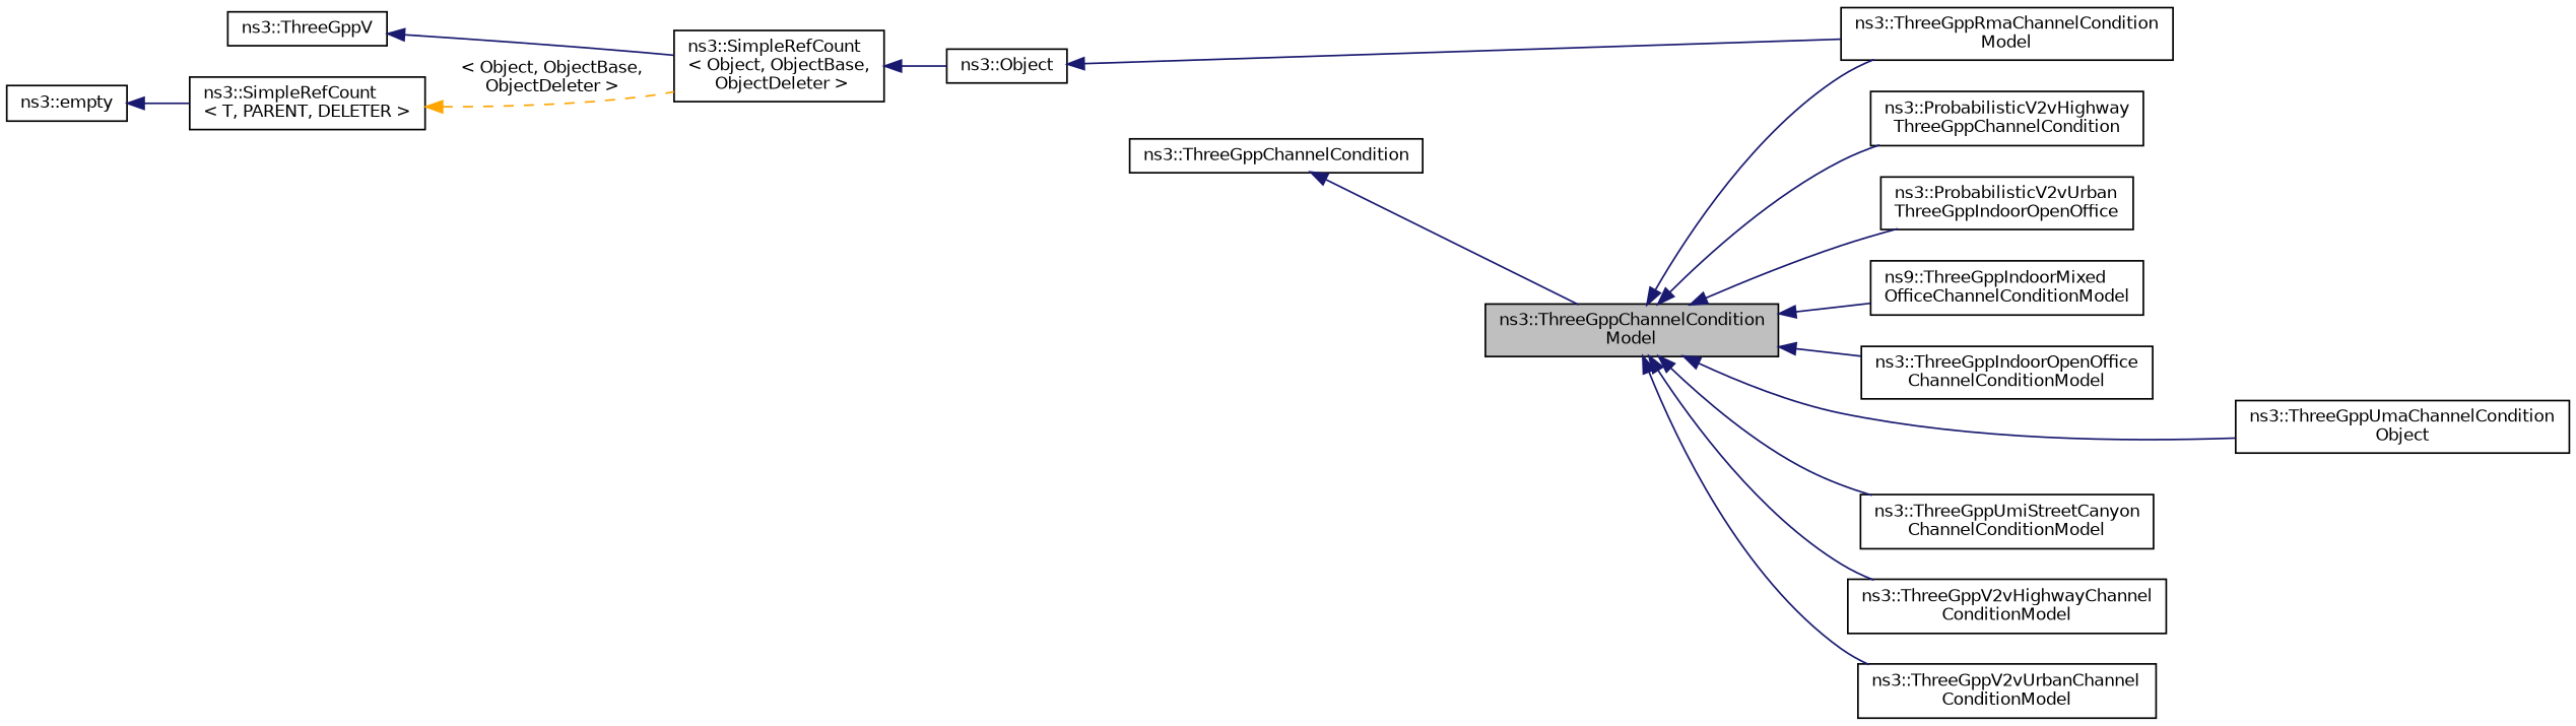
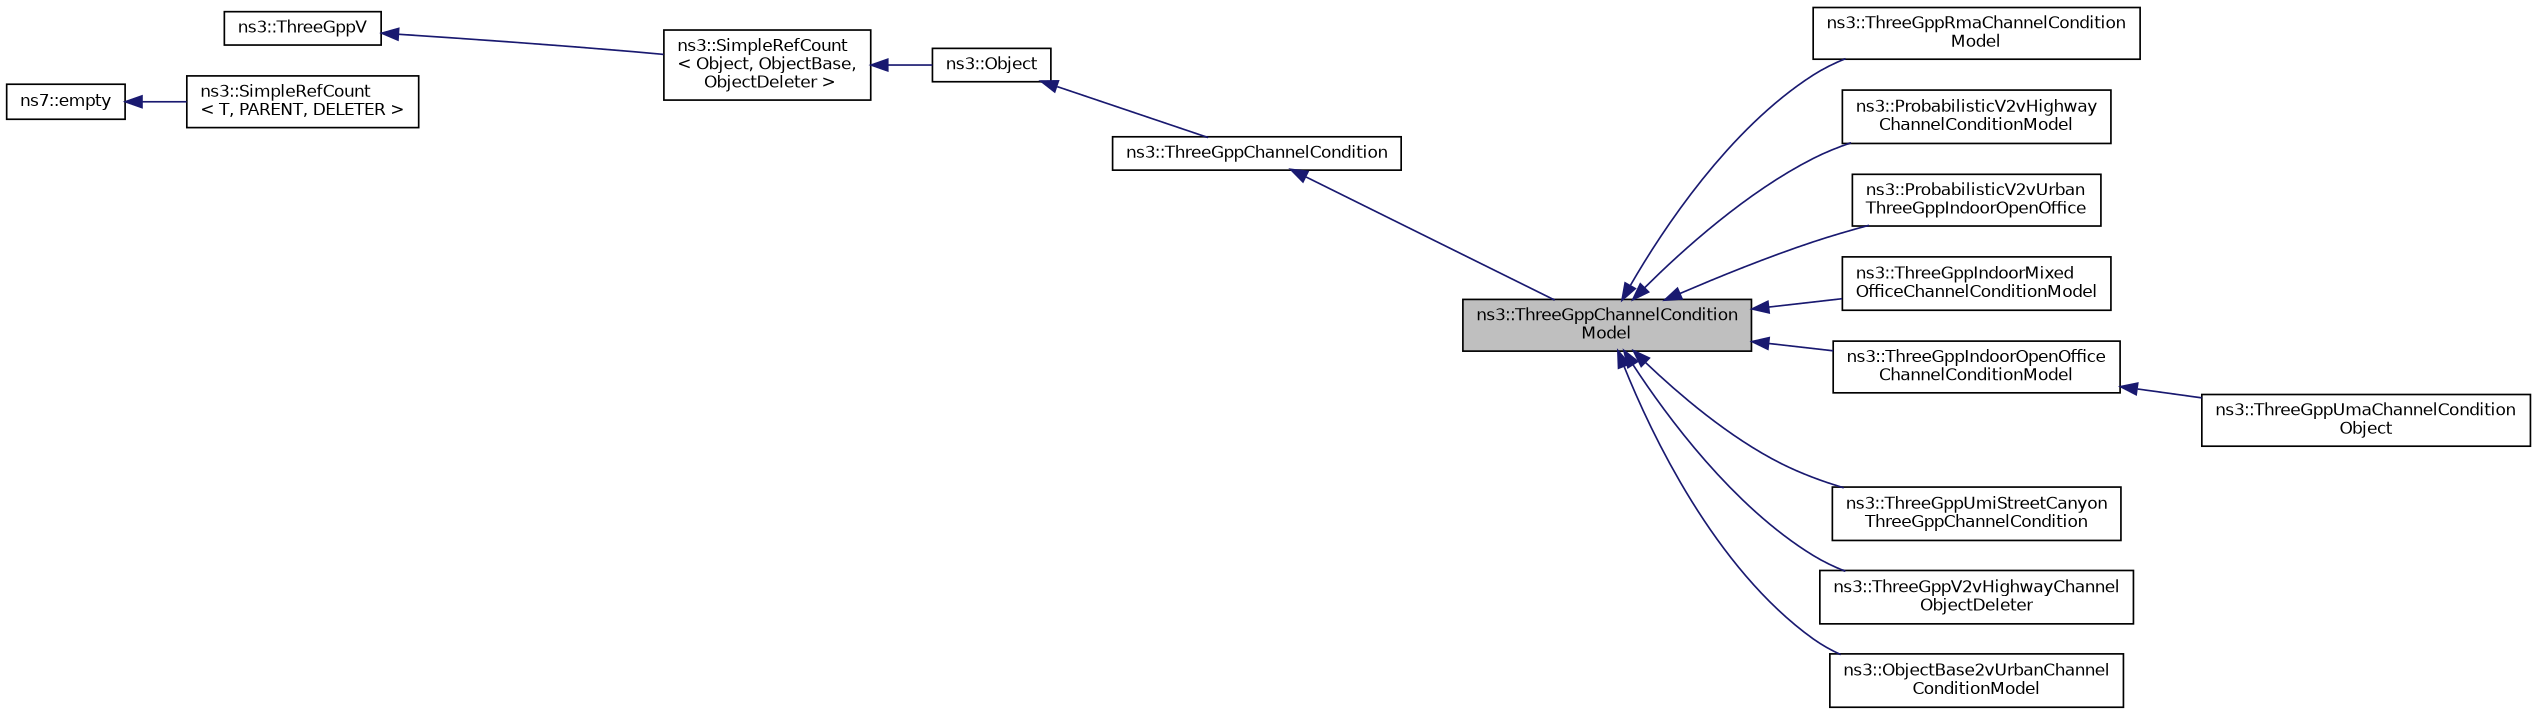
  digraph {
    rankdir=LR
    node [color=black fillcolor=white fontname=Helvetica fontsize=10 shape=record style=filled]
    edge [color=midnightblue dir=back fontname=Helvetica fontsize=10 labelfontname=Helvetica labelfontsize=10 style=solid]
    n1 [fillcolor=grey75 fontcolor=black height=0.2 label="ns3::ThreeGppChannelCondition\lModel" width=0.4]
-   n2 [height=0.2 label="ns3::ProbabilisticV2vHighway\lThreeGppChannelCondition" width=0.4]
+   n2 [height=0.2 label="ns3::ProbabilisticV2vHighway\lChannelConditionModel" width=0.4]
    n3 [height=0.2 label="ns3::ProbabilisticV2vUrban\lThreeGppIndoorOpenOffice" width=0.4]
-   n4 [height=0.2 label="ns9::ThreeGppIndoorMixed\lOfficeChannelConditionModel" width=0.4]
+   n4 [height=0.2 label="ns3::ThreeGppIndoorMixed\lOfficeChannelConditionModel" width=0.4]
    n5 [height=0.2 label="ns3::ThreeGppIndoorOpenOffice\lChannelConditionModel" width=0.4]
    n6 [height=0.2 label="ns3::ThreeGppRmaChannelCondition\lModel" width=0.4]
    n7 [height=0.2 label="ns3::ThreeGppUmaChannelCondition\lObject" width=0.4]
-   n8 [height=0.2 label="ns3::ThreeGppUmiStreetCanyon\lChannelConditionModel" width=0.4]
-   n9 [height=0.2 label="ns3::ThreeGppV2vHighwayChannel\lConditionModel" width=0.4]
-   n10 [height=0.2 label="ns3::ThreeGppV2vUrbanChannel\lConditionModel" width=0.4]
+   n8 [height=0.2 label="ns3::ThreeGppUmiStreetCanyon\lThreeGppChannelCondition" width=0.4]
+   n9 [height=0.2 label="ns3::ThreeGppV2vHighwayChannel\lObjectDeleter" width=0.4]
+   n10 [height=0.2 label="ns3::ObjectBase2vUrbanChannel\lConditionModel" width=0.4]
    n11 [height=0.2 label="ns3::ThreeGppChannelCondition" width=0.4]
    n12 [height=0.2 label="ns3::Object" width=0.4]
    n13 [height=0.2 label="ns3::SimpleRefCount\l\< Object, ObjectBase,\l ObjectDeleter \>" width=0.4]
    n14 [height=0.2 label="ns3::ThreeGppV" width=0.4]
    n15 [height=0.2 label="ns3::SimpleRefCount\l\< T, PARENT, DELETER \>" width=0.4]
-   n16 [height=0.2 label="ns3::empty" width=0.4]
+   n16 [height=0.2 label="ns7::empty" width=0.4]
    n1 -> n2
    n1 -> n3
    n1 -> n4
    n1 -> n5
    n1 -> n6
-   n1 -> n7
+   n5 -> n7
    n1 -> n8
    n1 -> n9
    n1 -> n10
    n11 -> n1
-   n12 -> n6
+   n12 -> n11
    n13 -> n12
    n14 -> n13
-   n15 -> n13 [color=orange label=" \< Object, ObjectBase,\l ObjectDeleter \>" style=dashed]
    n16 -> n15
  }
